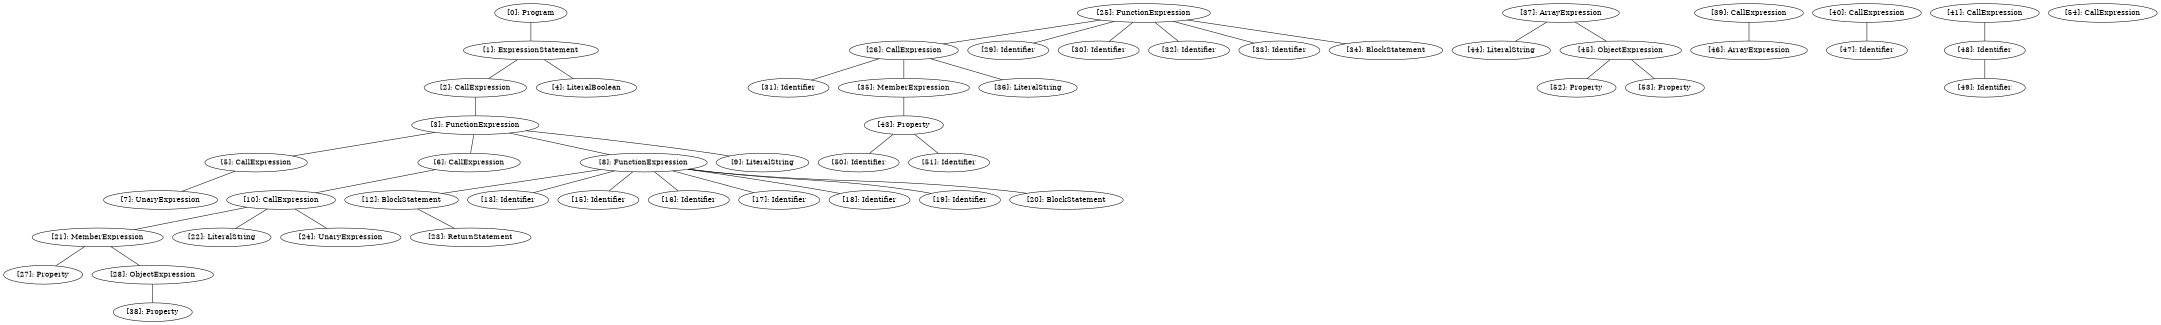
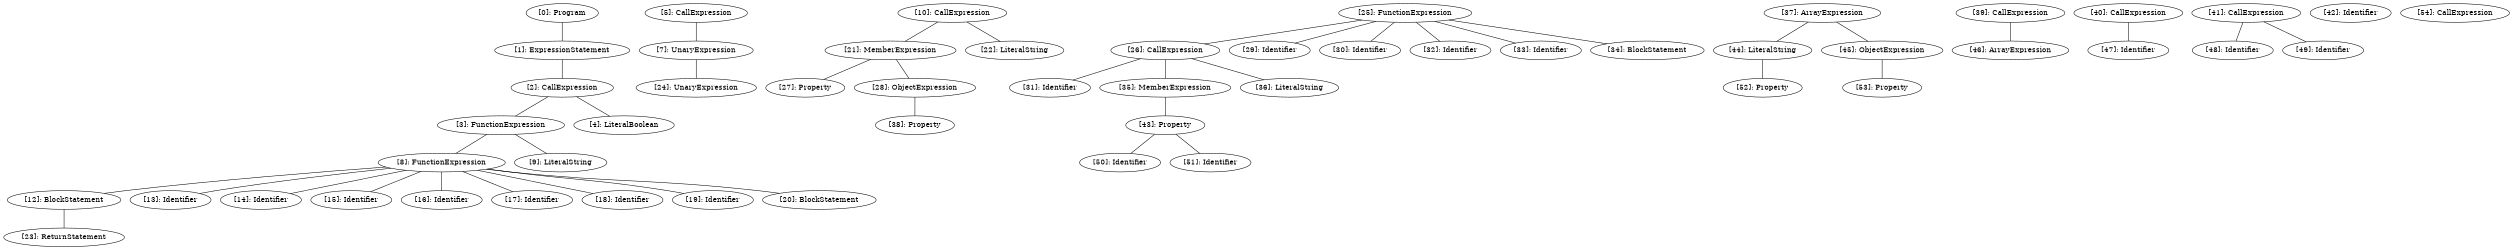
  graph {
    n1 [label="[0]: Program"]
    n2 [label="[1]: ExpressionStatement"]
    n3 [label="[2]: CallExpression"]
    n4 [label="[3]: FunctionExpression"]
    n5 [label="[4]: LiteralBoolean"]
    n6 [label="[5]: CallExpression"]
-   n7 [label="[6]: CallExpression"]
    n8 [label="[8]: FunctionExpression"]
    n9 [label="[9]: LiteralString"]
    n10 [label="[7]: UnaryExpression"]
    n11 [label="[10]: CallExpression"]
    n12 [label="[12]: BlockStatement"]
    n13 [label="[13]: Identifier"]
+   n14 [label="[14]: Identifier"]
    n15 [label="[15]: Identifier"]
    n16 [label="[16]: Identifier"]
    n17 [label="[17]: Identifier"]
    n18 [label="[18]: Identifier"]
    n19 [label="[19]: Identifier"]
    n20 [label="[20]: BlockStatement"]
    n21 [label="[21]: MemberExpression"]
    n22 [label="[22]: LiteralString"]
    n23 [label="[24]: UnaryExpression"]
    n24 [label="[23]: ReturnStatement"]
    n25 [label="[27]: Property"]
    n26 [label="[28]: ObjectExpression"]
    n27 [label="[38]: Property"]
    n28 [label="[25]: FunctionExpression"]
    n29 [label="[26]: CallExpression"]
    n30 [label="[29]: Identifier"]
    n31 [label="[30]: Identifier"]
    n32 [label="[32]: Identifier"]
    n33 [label="[33]: Identifier"]
    n34 [label="[34]: BlockStatement"]
    n35 [label="[31]: Identifier"]
    n36 [label="[35]: MemberExpression"]
    n37 [label="[36]: LiteralString"]
    n38 [label="[43]: Property"]
    n39 [label="[37]: ArrayExpression"]
    n40 [label="[44]: LiteralString"]
    n41 [label="[45]: ObjectExpression"]
    n42 [label="[50]: Identifier"]
    n43 [label="[51]: Identifier"]
    n44 [label="[52]: Property"]
    n45 [label="[53]: Property"]
    n46 [label="[39]: CallExpression"]
    n47 [label="[46]: ArrayExpression"]
    n48 [label="[40]: CallExpression"]
    n49 [label="[47]: Identifier"]
    n50 [label="[41]: CallExpression"]
    n51 [label="[48]: Identifier"]
    n52 [label="[49]: Identifier"]
+   n53 [label="[42]: Identifier"]
    n54 [label="[54]: CallExpression"]
    n1 -- n2
    n2 -- n3
    n3 -- n4
-   n2 -- n5
-   n4 -- n6
-   n4 -- n7
+   n3 -- n5
    n4 -- n8
    n4 -- n9
    n6 -- n10
-   n7 -- n11
    n8 -- n12
    n8 -- n13
+   n8 -- n14
    n8 -- n15
    n8 -- n16
    n8 -- n17
    n8 -- n18
    n8 -- n19
    n8 -- n20
    n11 -- n21
    n11 -- n22
-   n11 -- n23
+   n10 -- n23
    n12 -- n24
    n21 -- n25
    n21 -- n26
    n26 -- n27
    n28 -- n29
    n28 -- n30
    n28 -- n31
    n28 -- n32
    n28 -- n33
    n28 -- n34
    n29 -- n35
    n29 -- n36
    n29 -- n37
    n36 -- n38
    n38 -- n42
    n38 -- n43
    n39 -- n40
    n39 -- n41
-   n41 -- n44
+   n40 -- n44
    n41 -- n45
    n46 -- n47
    n48 -- n49
    n50 -- n51
-   n51 -- n52
+   n50 -- n52
  }
